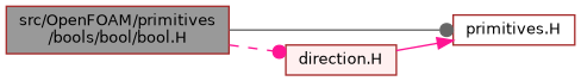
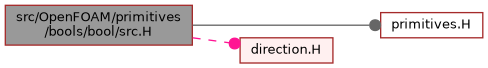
  digraph {
    rankdir=LR
    node [color=brown fontname=Helvetica fontsize=10 shape=box style=filled]
    edge [arrowhead=dot color=deeppink fontname=Helvetica fontsize=10 labelfontname=Helvetica labelfontsize=10 style=solid]
-   n1 [fillcolor=grey60 fontcolor=black height=0.2 label="src/OpenFOAM/primitives\l/bools/bool/bool.H" width=0.4]
+   n1 [fillcolor=grey60 fontcolor=black height=0.2 label="src/OpenFOAM/primitives\l/bools/bool/src.H" width=0.4]
    n2 [fillcolor=white height=0.2 label="primitives.H" width=0.4]
    n3 [fillcolor="#FFF0F0" height=0.2 label="direction.H" width=0.4]
    n1 -> n2 [color=gray40]
    n1 -> n3 [style=dashed]
-   n3 -> n2 [arrowhead=normal]
  }
